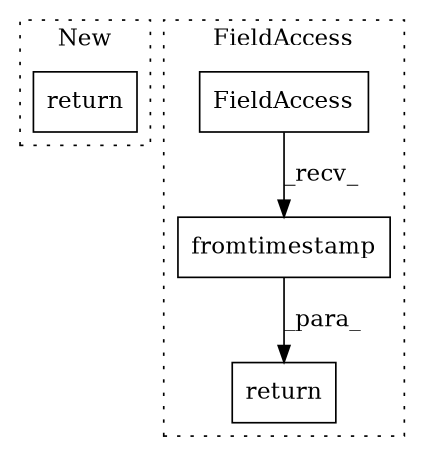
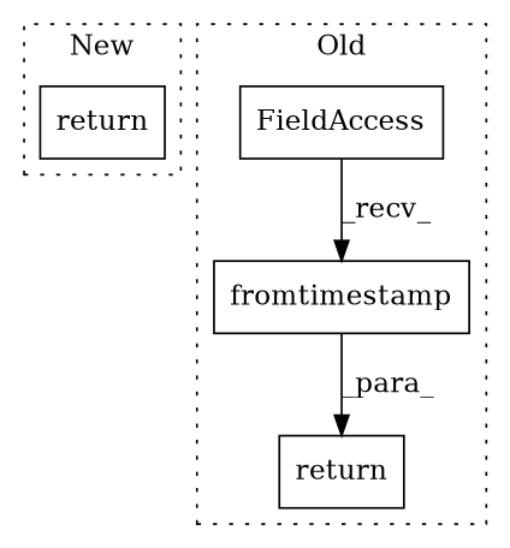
  digraph {
    node [a=41 l=12 shape=box]
    n1 [label=return s=2393]
    n2 [a=32 l="14,1" label=fromtimestamp s="2117,2144"]
    n3 [a=22 l=17 label=FieldAccess s=2099]
    n4 [label=return s=2291]
    subgraph cluster_1 {
      label=New
      style=dotted
      n1
    }
    subgraph cluster_2 {
-     label=FieldAccess
+     label=Old
      style=dotted
      n2
      n3
      n4
    }
    n2 -> n4 [label=_para_]
    n3 -> n2 [label=_recv_]
  }
